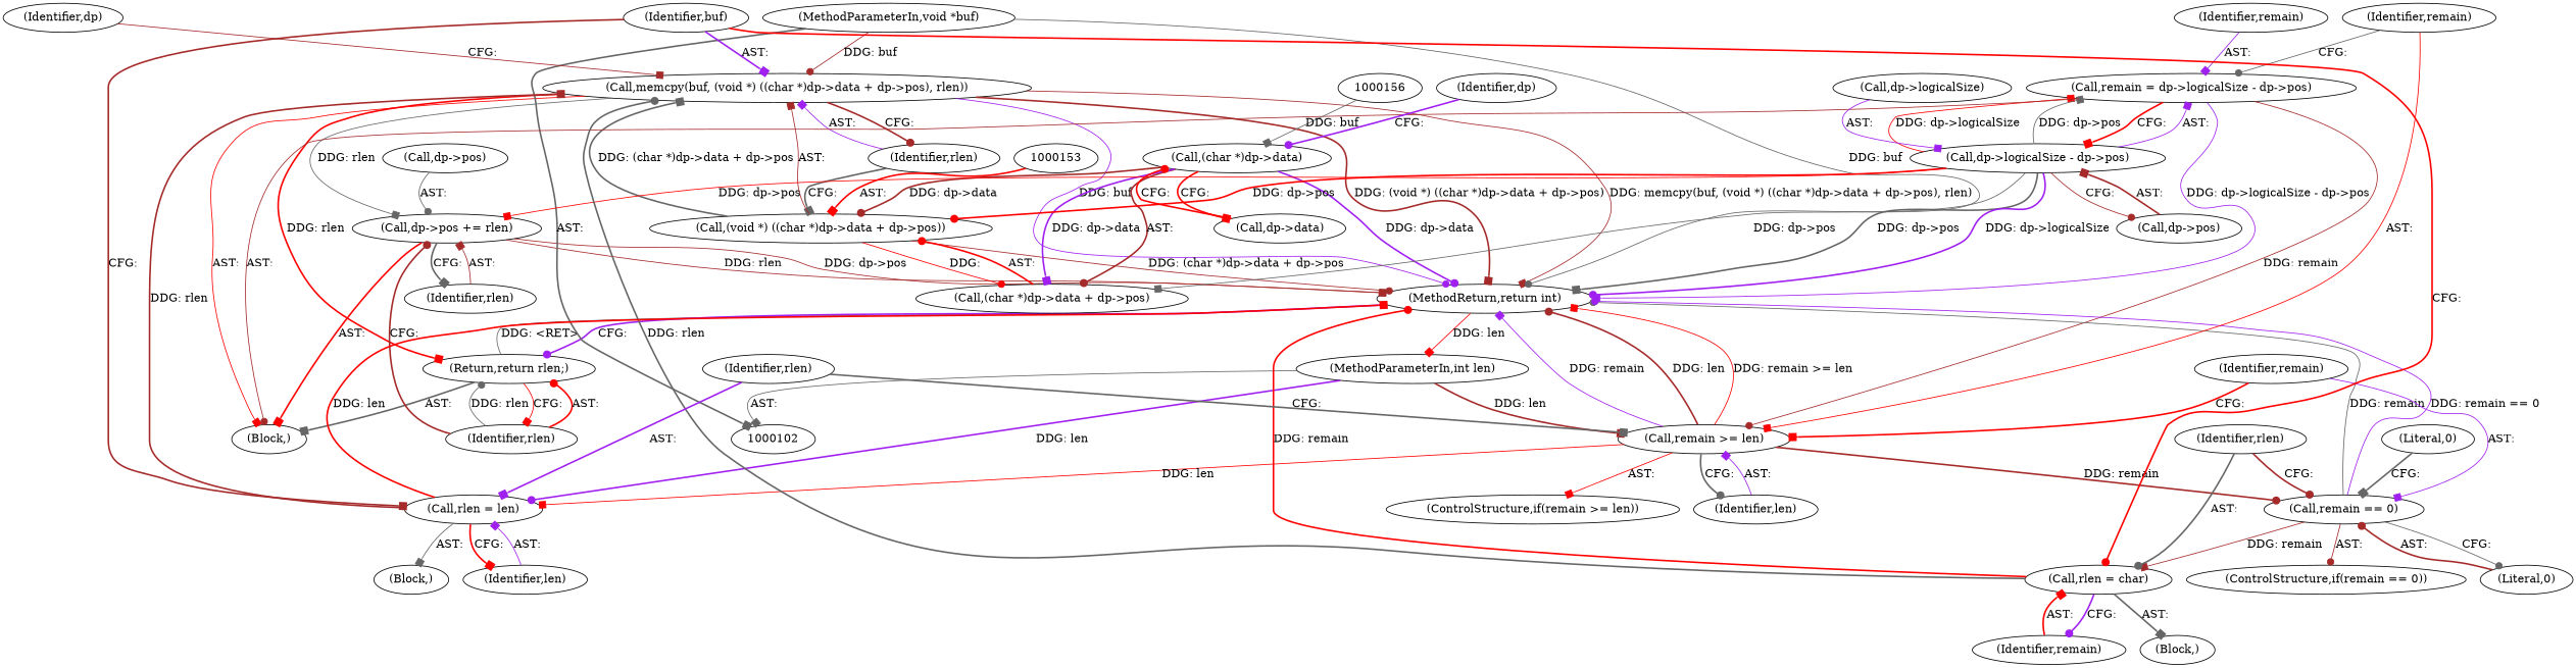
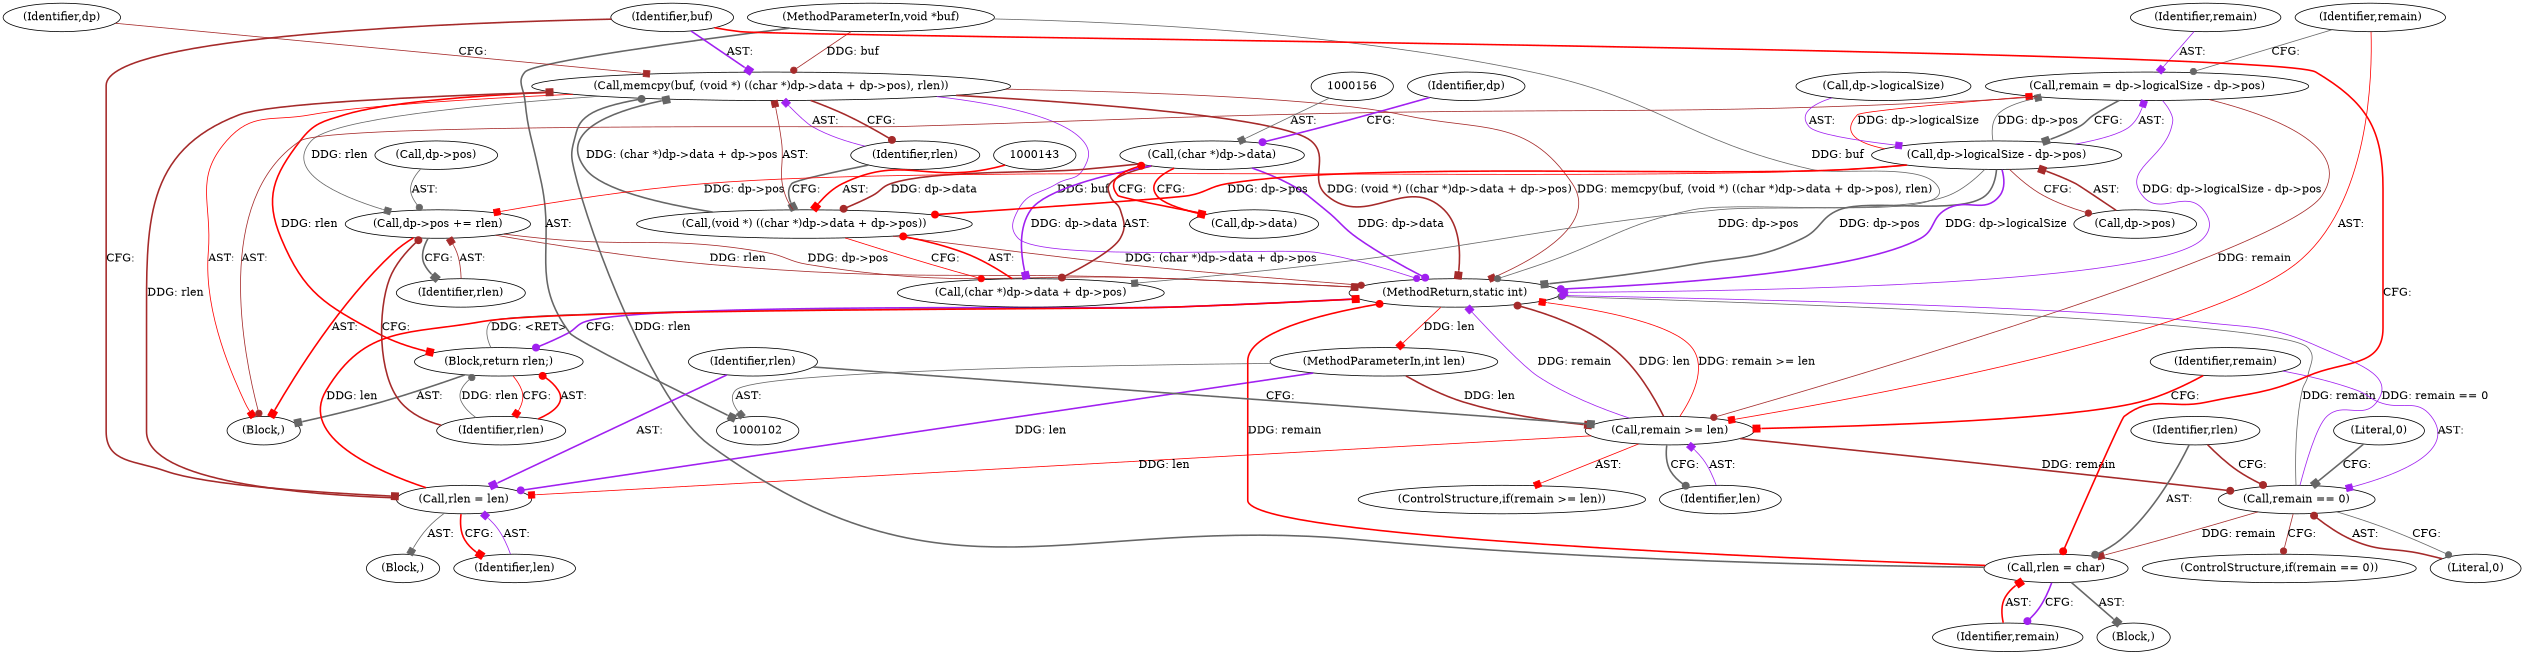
  digraph {
    edge [arrowhead=box color=gray40 style=bold]
    n1 [label="(Call,memcpy(buf, (void *) ((char *)dp->data + dp->pos), rlen))"]
    n2 [label="(Call,dp->pos += rlen)"]
-   n3 [label="(Return,return rlen;)"]
+   n3 [label="(Block,return rlen;)"]
    n4 [label="(Identifier,rlen)"]
    n5 [label="(Block,)"]
-   n6 [label="(MethodReturn,return int)"]
+   n6 [label="(MethodReturn,static int)"]
    n7 [label="(Identifier,rlen)"]
    n8 [label="(Identifier,rlen)"]
    n9 [label="(Call,(void *) ((char *)dp->data + dp->pos))"]
    n10 [label="(MethodParameterIn,int len)"]
    n11 [label="(MethodParameterIn,void *buf)"]
    1000102
    n13 [label="(Call,(char *)dp->data + dp->pos)"]
    n14 [label="(Call,(char *)dp->data)"]
    n15 [label="(Call,dp->data)"]
    n16 [label="(Call,dp->logicalSize - dp->pos)"]
    n17 [label="(Call,remain = dp->logicalSize - dp->pos)"]
    n18 [label="(Call,dp->pos)"]
    n19 [label="(Call,remain >= len)"]
    n20 [label="(Call,rlen = char)"]
    n21 [label="(Identifier,remain)"]
    n22 [label="(Block,)"]
    n23 [label="(Call,remain == 0)"]
    n24 [label="(ControlStructure,if(remain == 0))"]
    n25 [label="(Literal,0)"]
    n26 [label="(Call,rlen = len)"]
    n27 [label="(ControlStructure,if(remain >= len))"]
    n28 [label="(Identifier,len)"]
    n29 [label="(Identifier,len)"]
    n30 [label="(Block,)"]
    n31 [label="(Literal,0)"]
    n32 [label="(Identifier,remain)"]
    n33 [label="(Call,dp->pos)"]
    n34 [label="(Identifier,dp)"]
    n35 [label="(Identifier,remain)"]
    n36 [label="(Call,dp->logicalSize)"]
    n37 [label="(Identifier,rlen)"]
    n38 [label="(Identifier,dp)"]
    n39 [label="(Identifier,rlen)"]
    n40 [label="(Identifier,remain)"]
    n41 [label="(Identifier,buf)"]
-   1000153
+   1000153 [label=1000143]
    1000156
    n1 -> n2 [label="DDG: rlen" style=solid]
    n1 -> n3 [color=red label="DDG: rlen"]
    n1 -> n4 [arrowhead=dot color=brown label="CFG: "]
    n1 -> n5 [color=red label="AST: " style=solid]
    n1 -> n6 [arrowhead=dot color=purple label="DDG: buf" style=solid]
    n1 -> n6 [color=brown label="DDG: (void *) ((char *)dp->data + dp->pos)"]
    n1 -> n6 [color=brown label="DDG: memcpy(buf, (void *) ((char *)dp->data + dp->pos), rlen)" style=solid]
    n2 -> n5 [color=red label="AST: "]
    n2 -> n6 [color=brown label="DDG: rlen" style=solid]
    n2 -> n6 [color=brown label="DDG: dp->pos" style=solid]
    n2 -> n7 [label="CFG: "]
    n3 -> n5 [label="AST: "]
    n3 -> n6 [label="DDG: <RET>" style=solid]
    n3 -> n8 [color=red label="CFG: " style=solid]
    n4 -> n1 [color=purple label="AST: " style=solid]
    n4 -> n9 [label="CFG: "]
    n6 -> n3 [arrowhead=dot color=purple label="CFG: "]
    n6 -> n10 [color=red label="DDG: len" style=solid]
    n7 -> n2 [color=brown label="AST: " style=solid]
    n8 -> n2 [arrowhead=dot color=brown label="CFG: "]
    n8 -> n3 [arrowhead=dot color=red label="AST: "]
    n8 -> n3 [arrowhead=dot label="DDG: rlen" style=solid]
    n9 -> n1 [color=brown label="AST: " style=solid]
    n9 -> n1 [label="DDG: (char *)dp->data + dp->pos"]
    n9 -> n6 [arrowhead=dot color=brown label="DDG: (char *)dp->data + dp->pos" style=solid]
-   n9 -> n13 [arrowhead=dot color=red label="DDG: " style=solid]
+   n9 -> n13 [arrowhead=dot color=red label="CFG: " style=solid]
    n10 -> 1000102 [label="AST: " style=solid]
    n10 -> n19 [color=brown label="DDG: len"]
    n10 -> n26 [arrowhead=dot color=purple label="DDG: len"]
    n11 -> n1 [arrowhead=dot color=brown label="DDG: buf" style=solid]
    n11 -> n6 [arrowhead=dot label="DDG: buf" style=solid]
    n11 -> 1000102 [label="AST: "]
    n13 -> n9 [arrowhead=dot color=red label="AST: "]
    n14 -> n6 [arrowhead=dot color=purple label="DDG: dp->data"]
    n14 -> n9 [arrowhead=dot color=brown label="DDG: dp->data"]
    n14 -> n13 [arrowhead=dot color=brown label="AST: "]
    n14 -> n13 [color=purple label="DDG: dp->data"]
    n14 -> n15 [color=red label="CFG: "]
    n15 -> n14 [arrowhead=dot color=red label="CFG: "]
    n16 -> n2 [color=red label="DDG: dp->pos" style=solid]
    n16 -> n6 [label="DDG: dp->pos"]
    n16 -> n6 [arrowhead=dot color=purple label="DDG: dp->logicalSize"]
    n16 -> n9 [arrowhead=dot color=red label="DDG: dp->pos"]
    n16 -> n13 [label="DDG: dp->pos" style=solid]
    n16 -> n17 [color=purple label="AST: " style=solid]
    n16 -> n17 [color=red label="DDG: dp->logicalSize" style=solid]
    n16 -> n17 [label="DDG: dp->pos" style=solid]
    n16 -> n18 [arrowhead=dot color=brown label="CFG: " style=solid]
    n17 -> n5 [arrowhead=dot color=brown label="AST: " style=solid]
    n17 -> n6 [color=purple label="DDG: dp->logicalSize - dp->pos" style=solid]
-   n17 -> n16 [color=red label="CFG: "]
+   n17 -> n16 [label="CFG: "]
    n17 -> n19 [arrowhead=dot color=brown label="DDG: remain" style=solid]
    n18 -> n16 [color=brown label="AST: "]
    n19 -> n6 [color=purple label="DDG: remain" style=solid]
    n19 -> n6 [arrowhead=dot color=brown label="DDG: len"]
    n19 -> n6 [color=red label="DDG: remain >= len" style=solid]
    n19 -> n23 [arrowhead=dot color=brown label="DDG: remain"]
    n19 -> n26 [color=red label="DDG: len" style=solid]
    n19 -> n27 [color=red label="AST: " style=solid]
    n19 -> n28 [arrowhead=dot label="CFG: "]
    n20 -> n1 [arrowhead=dot label="DDG: rlen"]
    n20 -> n6 [arrowhead=dot color=red label="DDG: remain"]
    n20 -> n21 [arrowhead=dot color=purple label="CFG: "]
    n20 -> n22 [label="AST: "]
    n21 -> n20 [color=red label="AST: "]
    n23 -> n6 [arrowhead=dot label="DDG: remain" style=solid]
    n23 -> n6 [arrowhead=dot color=purple label="DDG: remain == 0" style=solid]
    n23 -> n20 [color=brown label="DDG: remain" style=solid]
-   n23 -> n24 [arrowhead=dot color=brown label="AST: " style=solid]
+   n23 -> n24 [arrowhead=dot color=brown label="CFG: " style=solid]
    n23 -> n25 [arrowhead=dot label="CFG: " style=solid]
    n25 -> n23 [arrowhead=dot color=brown label="AST: "]
    n26 -> n1 [color=brown label="DDG: rlen"]
    n26 -> n6 [color=red label="DDG: len"]
    n26 -> n29 [color=red label="CFG: "]
    n26 -> n30 [label="AST: " style=solid]
    n28 -> n19 [color=purple label="AST: " style=solid]
    n29 -> n26 [color=purple label="AST: " style=solid]
    n31 -> n23 [label="CFG: "]
    n32 -> n19 [color=red label="CFG: "]
    n32 -> n23 [color=purple label="AST: " style=solid]
    n33 -> n2 [arrowhead=dot label="AST: " style=solid]
    n34 -> n14 [arrowhead=dot color=purple label="CFG: "]
    n35 -> n17 [color=purple label="AST: " style=solid]
    n36 -> n16 [color=purple label="AST: " style=solid]
    n37 -> n19 [label="CFG: "]
    n37 -> n26 [color=purple label="AST: "]
    n38 -> n1 [color=brown label="CFG: " style=solid]
    n39 -> n20 [arrowhead=dot label="AST: "]
    n39 -> n23 [arrowhead=dot color=brown label="CFG: "]
    n40 -> n17 [arrowhead=dot label="CFG: " style=solid]
    n40 -> n19 [color=red label="AST: " style=solid]
    n41 -> n1 [color=purple label="AST: "]
    n41 -> n20 [arrowhead=dot color=red label="CFG: "]
    n41 -> n26 [color=brown label="CFG: "]
    1000153 -> n9 [color=red label="AST: "]
-   1000156 -> n14 [label="DDG: buf" style=solid]
+   1000156 -> n14 [label="AST: " style=solid]
  }
